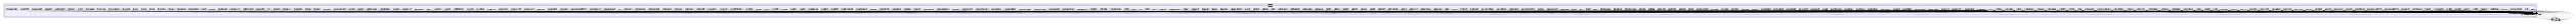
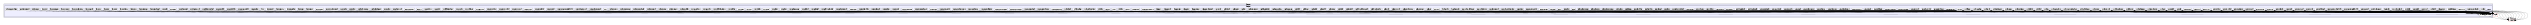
  digraph {
    compound=true
    node [fontname=Helvetica fontsize=10 shape=box color=black fillcolor=white style=filled]
    edge [headlabel=1 labeldistance=1.5 labelfontname=Helvetica labelfontsize=10]
    n1 [label=programs shape=plaintext color="" fillcolor="" style=""]
    n2 [label=angular_accuracy_pca]
    n3 [label=angular_assignment_mag]
    n4 [label=angular_break_symmetry]
    n5 [label=angular_commonline]
    n6 [label=angular_continuous_assign]
    n7 [label=angular_continuous_assign2]
    n8 [label=angular_discrete_assign]
    n9 [label=angular_distance]
    n10 [label=angular_distribution_show]
    n11 [label=angular_estimate_tilt_axis]
    n12 [label=angular_neighbourhood]
    n13 [label=angular_project_library]
    n14 [label=angular_projection_matching]
    n15 [label=angular_rotate]
    n16 [label=angular_sph_alignment]
    n17 [label=classify_analyze_cluster]
    n18 [label=classify_compare_classes]
    n19 [label=classify_evaluate_classes]
    n20 [label=classify_extract_features]
    n21 [label=classify_first_split]
    n22 [label=classify_first_split3]
    n23 [label=classify_kerdensom]
    n24 [label=classify_kmeans_2d]
    n25 [label=classify_significant]
    n26 [label=coordinates_noisy_zones_filter]
    n27 [label=ctf_correct_idr]
    n28 [label=ctf_correct_phase]
    n29 [label=ctf_correct_wiener2d]
    n30 [label=ctf_correct_wiener3d]
    n31 [label=ctf_create_ctfdat]
    n32 [label=ctf_enhance_psd]
    n33 [label=ctf_estimate_from_micrograph]
    n34 [label=ctf_estimate_from_psd]
    n35 [label=ctf_estimate_from_psd_fast]
    n36 [label=ctf_group]
    n37 [label=ctf_phase_flip]
    n38 [label=ctf_show]
    n39 [label=ctf_sort_psds]
    n40 [label=cuda_align_significant]
    n41 [label=cuda_angular_sph_alignment]
    n42 [label=cuda_correlation]
    n43 [label=cuda_movie_alignment_correlation]
    n44 [label=cuda_reconstruct_fourier]
    n45 [label=cuda_volume_deform_sph]
    n46 [label=cuda_volume_halves_restoration]
    n47 [label=evaluate_coordinates]
    n48 [label=extract_subset]
    n49 [label=flexible_alignment]
    n50 [label=idr_xray_tomo]
    n51 [label=image_align]
    n52 [label=image_align_tilt_pairs]
    n53 [label=image_assignment_tilt_pair]
    n54 [label=image_common_lines]
    n55 [label=image_convert]
    n56 [label=image_eliminate_byEnergy]
+   n57 [label=image_eliminate_empty_particles]
    n58 [label=image_find_center]
    n59 [label=image_header]
    n60 [label=image_histogram]
    n61 [label=image_odd_even]
    n62 [label=image_operate]
    n63 [label=image_residuals]
    n64 [label=image_resize]
    n65 [label=image_rotational_pca]
    n66 [label=image_rotational_spectra]
    n67 [label=image_separate_objects]
    n68 [label=image_sort_by_statistics]
    n69 [label=image_ssnr]
    n70 [label=image_statistics]
    n71 [label=image_vectorize]
    n72 [label=matrix_dimred]
    n73 [label=metadata_convert_to_spider]
    n74 [label=metadata_histogram]
    n75 [label=metadata_import]
    n76 [label=metadata_split]
    n77 [label=metadata_split_3D]
    n78 [label=metadata_utilities]
    n79 [label=metadata_xml]
    n80 [label=micrograph_automatic_picking]
    n81 [label=micrograph_scissor]
    n82 [label=ml_align2d]
    n83 [label=ml_refine3d]
    n84 [label=ml_tomo]
    n85 [label=mlf_align2d]
    n86 [label=mlf_refine3d]
    n87 [label=movie_alignment_correlation]
    n88 [label=movie_estimate_gain]
    n89 [label=movie_filter_dose]
    n90 [label=movie_optical_alignment_cpu]
    n91 [label=movie_optical_alignment_gpu]
    n92 [label=mpi_angular_accuracy_pca]
    n93 [label=mpi_angular_assignment_mag]
    n94 [label=mpi_angular_class_average]
    n95 [label=mpi_angular_continuous_assign]
    n96 [label=mpi_angular_continuous_assign2]
    n97 [label=mpi_angular_discrete_assign]
    n98 [label=mpi_angular_project_library]
    n99 [label=mpi_angular_projection_matching]
    n100 [label=mpi_angular_sph_alignment]
    n101 [label=mpi_classify_CL2D]
    n102 [label=mpi_classify_CL2D_core_analysis]
    n103 [label=mpi_classify_CLTomo_prog]
    n104 [label=mpi_classify_FTTRI]
    n105 [label=mpi_ctf_correct_idr]
    n106 [label=mpi_ctf_correct_phase]
    n107 [label=mpi_ctf_correct_wiener2d]
    n108 [label=mpi_ctf_sort_psds]
    n109 [label=mpi_cuda_reconstruct_fourier]
    n110 [label=mpi_image_eliminate_byEnergy]
    n111 [label=mpi_image_operate]
    n112 [label=mpi_image_resize]
    n113 [label=mpi_image_rotational_pca]
    n114 [label=mpi_image_sort]
    n115 [label=mpi_image_ssnr]
    n116 [label=mpi_ml_align2d]
    n117 [label=mpi_ml_refine3d]
    n118 [label=mpi_ml_tomo]
    n119 [label=mpi_mlf_align2d]
    n120 [label=mpi_mlf_refine3d]
    n121 [label=mpi_multireference_aligneability]
    n122 [label=mpi_nma_alignment]
    n123 [label=mpi_nma_alignment_vol]
    n124 [label=mpi_performance_test]
    n125 [label=mpi_reconstruct_admm]
    n126 [label=mpi_reconstruct_art]
    n127 [label=mpi_reconstruct_fourier]
    n128 [label=mpi_reconstruct_fourier_accel]
    n129 [label=mpi_reconstruct_significant]
    n130 [label=mpi_reconstruct_wbp]
    n131 [label=mpi_run]
    n132 [label=mpi_starpu_reconstruct_fourier]
    n133 [label=mpi_tomo_extract_subvolume]
    n134 [label=mpi_transform_adjust_image_grey_levels]
    n135 [label=mpi_transform_filter]
    n136 [label=mpi_transform_geometry]
    n137 [label=mpi_transform_mask]
    n138 [label=mpi_transform_normalize]
    n139 [label=mpi_transform_symmetrize]
    n140 [label=mpi_transform_threshold]
    n141 [label=mpi_validation_nontilt]
    n142 [label=mpi_volume_homogenizer]
    n143 [label=mpi_volumeset_align]
    n144 [label=mpi_write_test]
    n145 [label=mpi_xray_project]
    n146 [label=mrc_create_metadata]
    n147 [label=multireference_aligneability]
    n148 [label=nma_alignment]
    n149 [label=nma_alignment_vol]
    n150 [label=pdb_analysis]
    n151 [label=pdb_construct_dictionary]
    n152 [label=pdb_label_from_volume]
    n153 [label=pdb_nma_deform]
    n154 [label=pdb_reduce_pseudoatoms]
    n155 [label=pdb_restore_with_dictionary]
    n156 [label=pdb_sph_deform]
    n157 [label=phantom_create]
    n158 [label=phantom_movie]
    n159 [label=phantom_project]
    n160 [label=phantom_simulate_microscope]
    n161 [label=phantom_transform]
    n162 [label=reconstruct_admm]
    n163 [label=reconstruct_art]
    n164 [label=reconstruct_art_pseudo]
    n165 [label=reconstruct_art_xray]
    n166 [label=reconstruct_fourier]
    n167 [label=reconstruct_fourier_accel]
    n168 [label=reconstruct_significant]
    n169 [label=reconstruct_wbp]
    n170 [label=resolution_directional]
    n171 [label=resolution_fsc]
    n172 [label=resolution_fso]
    n173 [label=resolution_ibw]
    n174 [label=resolution_localfilter]
    n175 [label=resolution_monogenic_signal]
    n176 [label=resolution_monotomo]
    n177 [label=resolution_pdb_bfactor]
    n178 [label=resolution_ssnr]
    n179 [label=score_micrograph]
    n180 [label=starpu_reconstruct_fourier]
    n181 [label=subtract_projection]
    n182 [label=tomo_align_dual_tilt_series]
    n183 [label=tomo_align_refinement]
    n184 [label=tomo_align_tilt_series]
    n185 [label=tomo_detect_missing_wedge]
    n186 [label=tomo_extract_subvolume]
    n187 [label=tomo_filter_coordinates]
    n188 [label=tomo_map_back]
    n189 [label=tomo_project]
    n190 [label=tomo_remove_fluctuations]
    n191 [label=transform_add_noise]
    n192 [label=transform_adjust_image_grey_levels]
    n193 [label=transform_adjust_volume_grey_levels]
    n194 [label=transform_center_image]
    n195 [label=transform_dimred]
    n196 [label=transform_downsample]
    n197 [label=transform_filter]
    n198 [label=transform_geometry]
    n199 [label=transform_mask]
    n200 [label=transform_mirror]
    n201 [label=transform_morphology]
    n202 [label=transform_normalize]
    n203 [label=transform_randomize_phases]
    n204 [label=transform_range_adjust]
    n205 [label=transform_symmetrize]
    n206 [label=transform_threshold]
    n207 [label=transform_window]
    n208 [label=validation_nontilt]
    n209 [label=validation_tilt_pairs]
    n210 [label=version]
    n211 [label=volume_align]
    n212 [label=volume_apply_deform_sph]
    n213 [label=volume_center]
    n214 [label=volume_correct_bfactor]
    n215 [label=volume_deform_sph]
    n216 [label=volume_enhance_contrast]
    n217 [label=volume_find_symmetry]
    n218 [label=volume_from_pdb]
    n219 [label=volume_halves_restoration]
    n220 [label=volume_initial_simulated_annealing]
    n221 [label=volume_local_sharpening]
    n222 [label=volume_pca]
    n223 [label=volume_reslice]
    n224 [label=volume_segment]
    n225 [label=volume_structure_factor]
    n226 [label=volume_subtraction]
    n227 [label=volume_to_pseudoatoms]
    n228 [label=volume_to_web]
    n229 [label=volume_validate_pca]
    n230 [label=volumeset_align]
    n231 [label=work_test]
    n232 [label=xray_import]
    n233 [label=xray_project]
    n234 [label=xray_psf_create]
    n235 [color=red label=libraries]
    n236 [color=red label=xmippCore]
    subgraph cluster_1 {
      bgcolor="#ddddee"
      fontname=Helvetica
      fontsize=10
-     label=applications
+     label=restoration
      pencolor=black
      subgraph cluster_2 {
        bgcolor="#eeeeff"
        fontname=Helvetica
        fontsize=10
        pencolor=black
        n1
        n2
        n3
        n4
        n5
        n6
        n7
        n8
        n9
        n10
        n11
        n12
        n13
        n14
        n15
        n16
        n17
        n18
        n19
        n20
        n21
        n22
        n23
        n24
        n25
        n26
        n27
        n28
        n29
        n30
        n31
        n32
        n33
        n34
        n35
        n36
        n37
        n38
        n39
        n40
        n41
        n42
        n43
        n44
        n45
        n46
        n47
        n48
        n49
        n50
        n51
        n52
        n53
        n54
        n55
        n56
+       n57
        n58
        n59
        n60
        n61
        n62
        n63
        n64
        n65
        n66
        n67
        n68
        n69
        n70
        n71
        n72
        n73
        n74
        n75
        n76
        n77
        n78
        n79
        n80
        n81
        n82
        n83
        n84
        n85
        n86
        n87
        n88
        n89
        n90
        n91
        n92
        n93
        n94
        n95
        n96
        n97
        n98
        n99
        n100
        n101
        n102
        n103
        n104
        n105
        n106
        n107
        n108
        n109
        n110
        n111
        n112
        n113
        n114
        n115
        n116
        n117
        n118
        n119
        n120
        n121
        n122
        n123
        n124
        n125
        n126
        n127
        n128
        n129
        n130
        n131
        n132
        n133
        n134
        n135
        n136
        n137
        n138
        n139
        n140
        n141
        n142
        n143
        n144
        n145
        n146
        n147
        n148
        n149
        n150
        n151
        n152
        n153
        n154
        n155
        n156
        n157
        n158
        n159
        n160
        n161
        n162
        n163
        n164
        n165
        n166
        n167
        n168
        n169
        n170
        n171
        n172
        n173
        n174
        n175
        n176
        n177
        n178
        n179
        n180
        n181
        n182
        n183
        n184
        n185
        n186
        n187
        n188
        n189
        n190
        n191
        n192
        n193
        n194
        n195
        n196
        n197
        n198
        n199
        n200
        n201
        n202
        n203
        n204
        n205
        n206
        n207
        n208
        n209
        n210
        n211
        n212
        n213
        n214
        n215
        n216
        n217
        n218
        n219
        n220
        n221
        n222
        n223
        n224
        n225
        n226
        n227
        n228
        n229
        n230
        n231
        n232
        n233
        n234
      }
    }
    n2 -> n235
    n3 -> n235
    n4 -> n235
    n5 -> n235
    n6 -> n235
    n7 -> n235
    n8 -> n235
    n9 -> n235
    n10 -> n235
    n11 -> n235
    n12 -> n235
    n13 -> n235
    n14 -> n235
    n15 -> n235
    n16 -> n235
    n17 -> n235
    n18 -> n235
    n19 -> n235
    n20 -> n235
    n21 -> n235
    n22 -> n235
    n23 -> n235
    n24 -> n235
    n25 -> n235
    n26 -> n235
    n27 -> n235
    n28 -> n235
    n29 -> n235
    n30 -> n235
    n31 -> n235
    n32 -> n235
    n33 -> n235
    n34 -> n235
    n35 -> n235
    n36 -> n235
    n37 -> n235
    n38 -> n235
    n39 -> n235
    n40 -> n235
    n41 -> n235
    n42 -> n235
    n43 -> n235
    n44 -> n235
    n45 -> n235
    n46 -> n235
    n47 -> n235
    n48 -> n235
    n48 -> n236
    n49 -> n235
    n50 -> n235
    n51 -> n235
    n52 -> n235
    n53 -> n235
    n54 -> n235
    n55 -> n235
    n56 -> n235
+   n57 -> n235
    n58 -> n235
    n59 -> n235
    n60 -> n235
    n61 -> n235
    n62 -> n235
    n63 -> n235
    n64 -> n235
    n65 -> n235
    n66 -> n235
    n67 -> n235
    n68 -> n235
    n69 -> n235
    n70 -> n235
    n71 -> n235
    n72 -> n235
    n73 -> n235
    n74 -> n235
    n75 -> n236 [headlabel=2]
    n76 -> n235
    n77 -> n235
    n78 -> n235
    n79 -> n235
    n80 -> n235
    n81 -> n235
    n82 -> n235
    n83 -> n235
    n84 -> n235
    n85 -> n235
    n86 -> n235
    n87 -> n235
    n88 -> n235
    n89 -> n235
    n90 -> n235 [headlabel=2]
    n90 -> n236 [headlabel=7]
    n91 -> n90
    n92 -> n235
    n93 -> n235
    n94 -> n235
    n95 -> n235 [headlabel=2]
    n96 -> n235
    n97 -> n235 [headlabel=2]
    n98 -> n235
    n99 -> n235
    n100 -> n235
    n101 -> n235
    n102 -> n235
    n103 -> n235
    n104 -> n235
    n105 -> n235 [headlabel=2]
    n106 -> n235 [headlabel=2]
    n107 -> n235 [headlabel=2]
    n108 -> n235 [headlabel=2]
    n109 -> n235
    n110 -> n235 [headlabel=2]
    n111 -> n235 [headlabel=2]
    n112 -> n235 [headlabel=2]
    n113 -> n235
    n114 -> n235
    n115 -> n235 [headlabel=2]
    n116 -> n235
    n117 -> n235
    n118 -> n235
    n119 -> n235
    n120 -> n235
    n121 -> n235
    n122 -> n235
    n123 -> n235
    n124 -> n235
    n125 -> n235
    n126 -> n235
    n127 -> n235
    n128 -> n235
    n129 -> n235
    n130 -> n235
    n131 -> n235
    n132 -> n235
    n133 -> n235 [headlabel=2]
    n134 -> n235
    n135 -> n235 [headlabel=2]
    n136 -> n235 [headlabel=2]
    n137 -> n235 [headlabel=2]
    n138 -> n235 [headlabel=2]
    n139 -> n235 [headlabel=2]
    n140 -> n235 [headlabel=2]
    n141 -> n235
    n142 -> n235 [headlabel=4]
    n142 -> n236 [headlabel=5]
    n143 -> n235
    n144 -> n235
    n144 -> n236 [headlabel=2]
    n145 -> n235
    n146 -> n236 [headlabel=3]
    n147 -> n235
    n148 -> n235
    n149 -> n235
    n150 -> n235
    n151 -> n235
    n152 -> n235
    n153 -> n235
    n154 -> n235
    n155 -> n235
    n156 -> n235
    n157 -> n235
    n157 -> n236 [headlabel=2]
    n158 -> n235
    n158 -> n236
    n159 -> n235
    n160 -> n235
    n161 -> n235
    n162 -> n235
    n163 -> n235
    n164 -> n235
    n165 -> n235
    n166 -> n235
    n167 -> n235
    n168 -> n235
    n169 -> n235
    n170 -> n235
    n171 -> n235
    n172 -> n235
    n173 -> n235
    n174 -> n235
    n175 -> n235
    n176 -> n235
    n177 -> n235
    n178 -> n235
    n179 -> n235
    n180 -> n235
    n181 -> n235
    n182 -> n235
    n183 -> n235
    n184 -> n235
    n185 -> n235
    n186 -> n235
    n187 -> n235
    n188 -> n235
    n189 -> n235
    n190 -> n235
    n191 -> n235
    n192 -> n235
    n193 -> n235
    n194 -> n235
    n195 -> n235
    n196 -> n235
    n197 -> n235
    n198 -> n235
    n199 -> n235
    n200 -> n236 [headlabel=2]
    n201 -> n235
    n202 -> n235
    n203 -> n236 [headlabel=3]
    n204 -> n235
    n205 -> n235
    n206 -> n235
    n207 -> n235
    n208 -> n235
    n209 -> n235
    n211 -> n235
    n212 -> n235
    n213 -> n235
    n213 -> n236 [headlabel=2]
    n214 -> n235
    n215 -> n235
    n216 -> n235
    n217 -> n235
    n218 -> n235
    n219 -> n235
    n220 -> n235
    n221 -> n235
    n222 -> n235
    n223 -> n235
    n224 -> n235
    n225 -> n235
    n226 -> n235
    n227 -> n235
    n228 -> n235
    n229 -> n235
    n230 -> n235
    n231 -> n236 [headlabel=2]
    n232 -> n235
    n233 -> n235
    n234 -> n235
    n235 -> n236 [headlabel=1110]
  }
